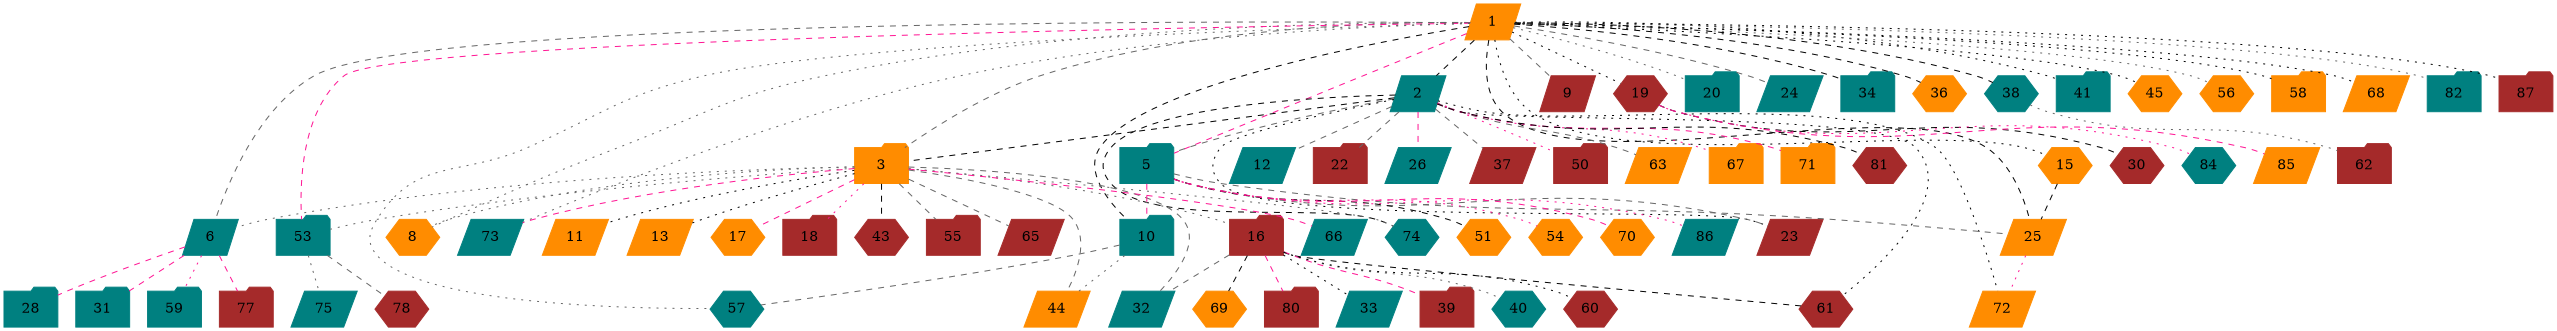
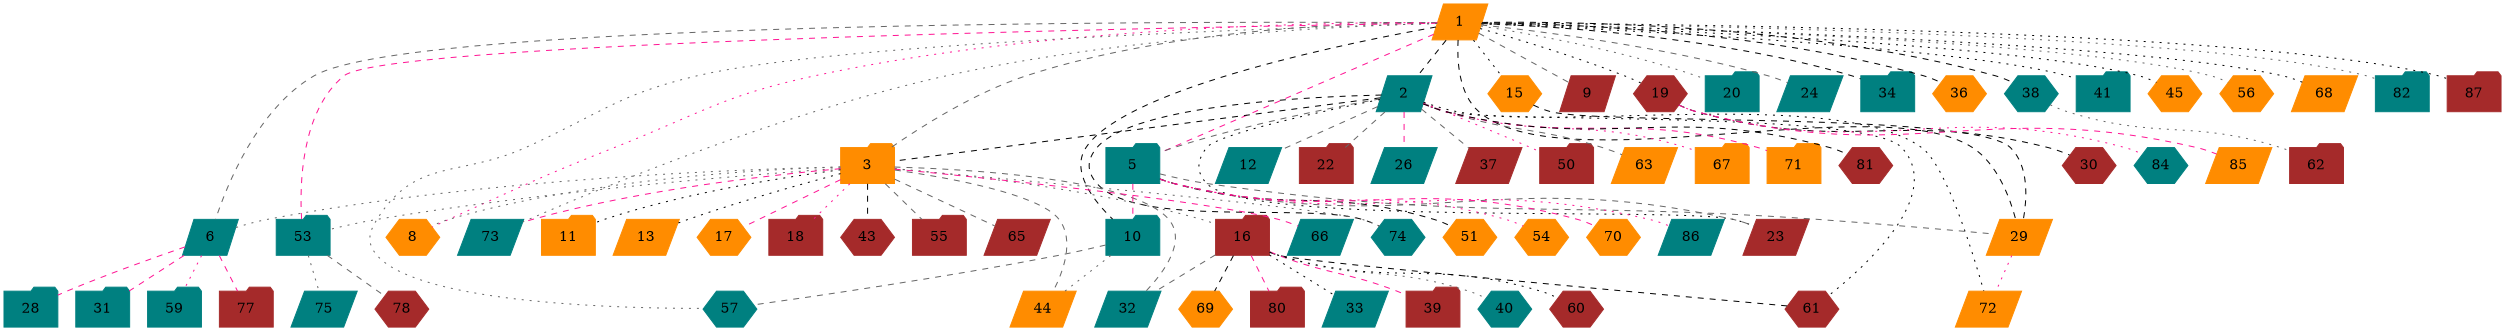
  graph {
    node [color=teal shape=folder style=filled]
    edge [color=gray40 style=dashed]
    1 [color=darkorange shape=parallelogram super="+29"]
    2 [shape=parallelogram super="+7"]
    3 [color=darkorange super="+4"]
    5 [super="+21"]
    6 [shape=parallelogram super="+14"]
    8 [color=darkorange shape=hexagon super="+35"]
    9 [color=brown shape=parallelogram]
    10 [super="+47"]
    15 [color=darkorange shape=hexagon]
    19 [color=brown shape=hexagon super="+46"]
    20 [super="+52"]
    24 [shape=parallelogram]
-   25 [color=darkorange shape=parallelogram super="+27"]
+   25 [color=darkorange shape=parallelogram super="+27" label=29]
    34
    36 [color=darkorange shape=hexagon super="+64"]
    38 [shape=hexagon super="+48"]
    41
    45 [color=darkorange shape=hexagon]
    53
    56 [color=darkorange shape=hexagon]
    57 [shape=hexagon]
-   58 [color=darkorange]
    68 [color=darkorange shape=parallelogram]
    73 [shape=parallelogram]
    82
    87 [color=brown]
    12 [shape=parallelogram super="+49"]
    22 [color=brown]
    23 [color=brown shape=parallelogram]
    26 [shape=parallelogram]
    37 [color=brown shape=parallelogram super="+83"]
    50 [color=brown]
    61 [color=brown shape=hexagon super="+79"]
    63 [color=darkorange shape=parallelogram]
    67 [color=darkorange]
    71 [color=darkorange]
    72 [color=darkorange shape=parallelogram]
    74 [shape=hexagon]
    81 [color=brown shape=hexagon]
-   11 [color=darkorange shape=parallelogram]
+   11 [color=darkorange]
    13 [color=darkorange shape=parallelogram]
    16 [color=brown super="+42"]
    17 [color=darkorange shape=hexagon]
    18 [color=brown]
    32 [shape=parallelogram]
    43 [color=brown shape=hexagon]
    44 [color=darkorange shape=parallelogram]
    55 [color=brown]
    65 [color=brown shape=parallelogram]
    66 [shape=parallelogram]
    51 [color=darkorange shape=hexagon]
    54 [color=darkorange shape=hexagon]
    70 [color=darkorange shape=hexagon]
    86 [shape=parallelogram]
    28
    31
    59
    77 [color=brown]
    30 [color=brown shape=hexagon]
    84 [shape=hexagon]
    85 [color=darkorange shape=parallelogram]
    62 [color=brown]
    75 [shape=parallelogram]
    78 [color=brown shape=hexagon]
    33 [shape=parallelogram]
    39 [color=brown]
    40 [shape=hexagon]
    60 [color=brown shape=hexagon]
    69 [color=darkorange shape=hexagon super="+76"]
    80 [color=brown]
    1 -- 2 [color=black weight=3]
    1 -- 3
    1 -- 5 [color=deeppink weight=3]
    1 -- 6
-   1 -- 8 [style=dotted]
+   1 -- 8 [color=deeppink style=dotted]
    1 -- 9
    1 -- 10 [color=black weight=2]
    1 -- 15 [color=black style=dotted]
    1 -- 19 [color=black style=dotted]
    1 -- 20 [style=dotted]
    1 -- 24
    1 -- 25 [color=black]
    1 -- 34 [color=black]
    1 -- 36 [color=black]
    1 -- 38 [color=black]
    1 -- 41 [color=black style=dotted]
    1 -- 45 [color=black style=dotted]
    1 -- 53 [color=deeppink]
    1 -- 56 [style=dotted]
    1 -- 57 [style=dotted]
-   1 -- 58 [color=black style=dotted]
    1 -- 68 [color=black style=dotted]
    1 -- 73 [style=dotted]
    1 -- 82 [style=dotted]
    1 -- 87 [color=black style=dotted]
    2 -- 3 [color=black]
    2 -- 5
    2 -- 12
    2 -- 22
    2 -- 23 [color=black style=dotted]
    2 -- 26 [color=deeppink]
    2 -- 37
    2 -- 50 [color=deeppink style=dotted]
    2 -- 61 [color=black style=dotted]
    2 -- 63
    2 -- 67 [color=deeppink style=dotted]
    2 -- 71 [color=deeppink]
    2 -- 72 [color=black style=dotted]
    2 -- 74 [color=black]
    2 -- 81 [color=black]
    3 -- 6 [style=dotted]
    3 -- 8 [style=dotted]
    3 -- 53 [style=dotted weight=2]
    3 -- 73 [color=deeppink]
    3 -- 74 [style=dotted]
    3 -- 11 [color=black style=dotted]
    3 -- 13 [color=black style=dotted]
    3 -- 16 [style=dotted]
    3 -- 17 [color=deeppink]
    3 -- 18 [color=deeppink style=dotted]
    3 -- 32
    3 -- 43 [color=black]
    3 -- 44
    3 -- 55
    3 -- 65
    3 -- 66 [color=deeppink]
    5 -- 10 [color=deeppink weight=2]
    5 -- 25
    5 -- 23
    5 -- 51 [color=black]
    5 -- 54 [color=deeppink style=dotted]
    5 -- 70 [color=deeppink]
    5 -- 86 [color=deeppink style=dotted]
    6 -- 28 [color=deeppink]
    6 -- 31 [color=deeppink]
    6 -- 59 [color=deeppink style=dotted]
    6 -- 77 [color=deeppink]
    10 -- 57
    10 -- 44 [style=dotted]
    15 -- 25 [color=black]
    19 -- 30 [color=black]
    19 -- 84 [color=deeppink style=dotted]
    19 -- 85 [color=deeppink]
    25 -- 72 [color=deeppink style=dotted]
    38 -- 62 [style=dotted]
    53 -- 75 [style=dotted]
    53 -- 78
    16 -- 61 [color=black]
    16 -- 32
    16 -- 33 [color=black style=dotted]
    16 -- 39 [color=deeppink]
    16 -- 40 [style=dotted]
    16 -- 60 [color=black style=dotted]
    16 -- 69 [color=black]
    16 -- 80 [color=deeppink]
  }
